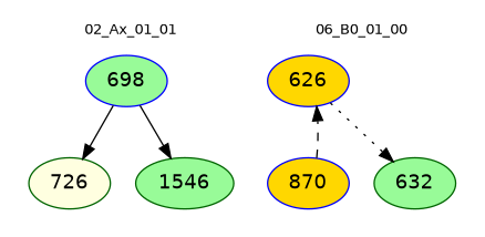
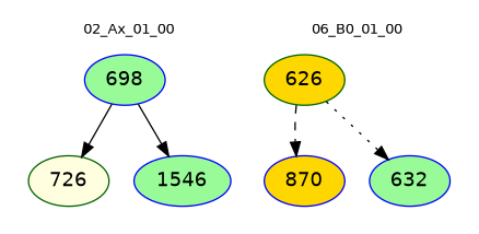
  digraph {
    fontname="DejaVu Sans"
    node [color=blue fillcolor=palegreen fontname="DejaVu Sans" style=filled]
    edge [color=black fontname="DejaVu Sans" style=solid]
    n1 [label=698]
    n2 [color=darkgreen fillcolor=lightyellow label=726]
-   n3 [color=darkgreen label=1546]
-   n4 [fillcolor=gold label=626]
+   n3 [label=1546]
+   n4 [color=darkgreen fillcolor=gold label=626]
    n5 [fillcolor=gold label=870]
-   n6 [color=darkgreen label=632]
+   n6 [label=632]
    subgraph cluster_1 {
      color=white
      fontsize=10
-     label="02_Ax_01_01"
+     label="02_Ax_01_00"
      n1
      n2
      n3
    }
    subgraph cluster_2 {
      color=white
      fontsize=10
      label="06_B0_01_00"
      n4
      n5
      n6
    }
    n1 -> n2
    n1 -> n3
-   n5 -> n4 [style=dashed]
+   n4 -> n5 [style=dashed]
    n4 -> n6 [style=dotted]
  }
